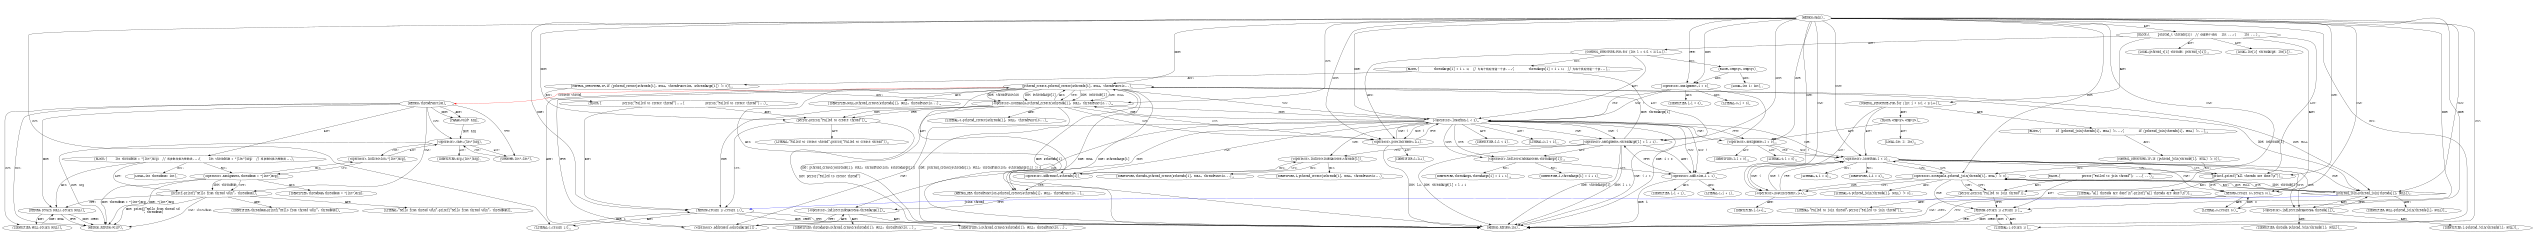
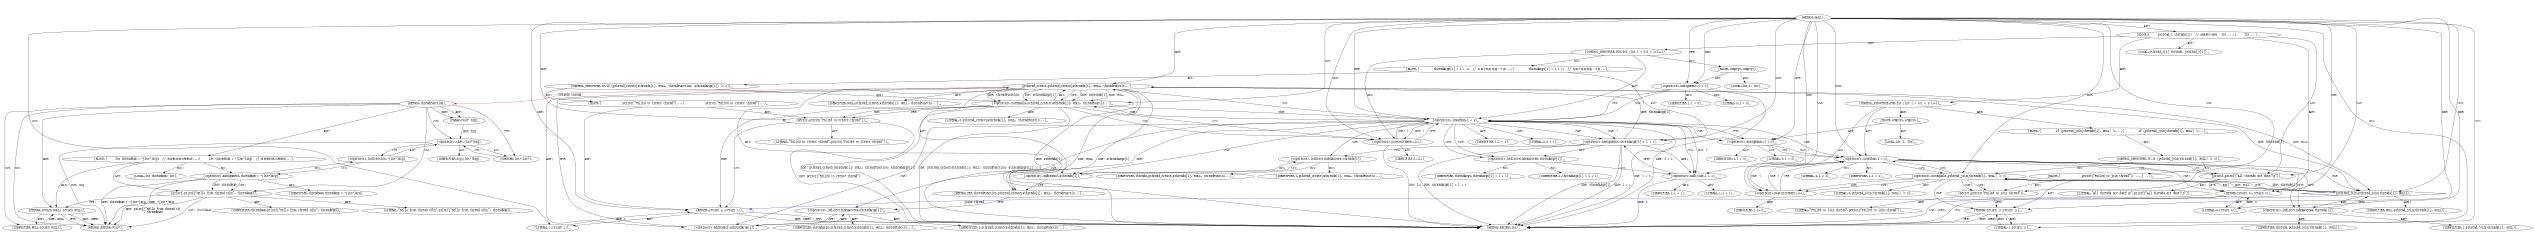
  digraph {
    fontname="Courier Prime"
    node [fontname="Courier Prime"]
    edge [fontname="Courier Prime"]
    n1 [label=<(METHOD,threadFunction)<SUB>6</SUB>>]
    n2 [label=<(PARAM,void* arg)<SUB>6</SUB>>]
    n3 [label=<(BLOCK,{     int threadNum = *(int*)arg;  // 将参数转换为整数类...,{     int threadNum = *(int*)arg;  // 将参数转换为整数类...)<SUB>6</SUB>>]
    n4 [label=<(&lt;operator&gt;.cast,(int*)arg)<SUB>7</SUB>>]
    n5 [label=<(UNKNOWN,int*,int*)<SUB>7</SUB>>]
    n6 [label=<(printf,printf(&quot;Hello from thread %d\n&quot;, threadNum))<SUB>8</SUB>>]
    n7 [label=<(RETURN,return NULL;,return NULL;)<SUB>9</SUB>>]
    n8 [label=<(IDENTIFIER,NULL,return NULL;)<SUB>9</SUB>>]
    n9 [label=<(METHOD_RETURN,void*)<SUB>6</SUB>>]
    n10 [label=<(LOCAL,int threadNum: int)<SUB>7</SUB>>]
    n11 [label=<(&lt;operator&gt;.assignment,threadNum = *(int*)arg)<SUB>7</SUB>>]
    n12 [label=<(&lt;operator&gt;.indirection,*(int*)arg)<SUB>7</SUB>>]
    n13 [label=<(IDENTIFIER,arg,(int*)arg)<SUB>7</SUB>>]
    n14 [label=<(LITERAL,&quot;Hello from thread %d\n&quot;,printf(&quot;Hello from thread %d\n&quot;, threadNum))<SUB>8</SUB>>]
    n15 [label=<(IDENTIFIER,threadNum,printf(&quot;Hello from thread %d\n&quot;, threadNum))<SUB>8</SUB>>]
    n16 [label=<(IDENTIFIER,threadNum,threadNum = *(int*)arg)<SUB>7</SUB>>]
    n17 [label=<(METHOD,main)<SUB>12</SUB>>]
    n18 [label=<(BLOCK,{     pthread_t threads[2];  // 创建两个线程     int ...,{     int ...)<SUB>12</SUB>>]
    n19 [label=<(&lt;operator&gt;.assignment,i = 0)<SUB>17</SUB>>]
    n20 [label=<(&lt;operator&gt;.lessThan,i &lt; 2)<SUB>17</SUB>>]
    n21 [label=<(&lt;operator&gt;.postIncrement,i++)<SUB>17</SUB>>]
    n22 [label=<(&lt;operator&gt;.assignment,threadArgs[i] = i + 1)<SUB>18</SUB>>]
    n23 [label=<(&lt;operator&gt;.addition,i + 1)<SUB>18</SUB>>]
    n24 [label=<(&lt;operator&gt;.notEquals,pthread_create(&amp;threads[i], NULL, threadFunctio...)<SUB>19</SUB>>]
    n25 [label=<(pthread_create,pthread_create(&amp;threads[i], NULL, threadFunctio...)<SUB>19</SUB>>]
    n26 [label=<(perror,perror(&quot;Failed to create thread&quot;))<SUB>20</SUB>>]
    n27 [label=<(RETURN,return 1;,return 1;)<SUB>21</SUB>>]
    n28 [label=<(LITERAL,1,return 1;)<SUB>21</SUB>>]
    n29 [label=<(&lt;operator&gt;.assignment,i = 0)<SUB>26</SUB>>]
    n30 [label=<(&lt;operator&gt;.lessThan,i &lt; 2)<SUB>26</SUB>>]
    n31 [label=<(&lt;operator&gt;.postIncrement,i++)<SUB>26</SUB>>]
    n32 [label=<(&lt;operator&gt;.notEquals,pthread_join(threads[i], NULL) != 0)<SUB>27</SUB>>]
    n33 [label=<(pthread_join,pthread_join(threads[i], NULL))<SUB>27</SUB>> shape=diamond]
    n34 [label=<(perror,perror(&quot;Failed to join thread&quot;))<SUB>28</SUB>>]
    n35 [label=<(RETURN,return 1;,return 1;)<SUB>29</SUB>>]
    n36 [label=<(LITERAL,1,return 1;)<SUB>29</SUB>>]
    n37 [label=<(printf,printf(&quot;All threads are done!\n&quot;))<SUB>33</SUB>>]
    n38 [label=<(RETURN,return 0;,return 0;)<SUB>34</SUB>>]
    n39 [label=<(LITERAL,0,return 0;)<SUB>34</SUB>>]
    n40 [label=<(METHOD_RETURN,int)<SUB>12</SUB>>]
    n41 [label=<(LOCAL,pthread_t[2] threads: pthread_t[2])<SUB>13</SUB>>]
-   n42 [label=<(LOCAL,int[2] threadArgs: int[2])<SUB>14</SUB>>]
    n43 [label=<(CONTROL_STRUCTURE,FOR,for (int i = 0;i &lt; 2;i++))<SUB>17</SUB>>]
    n44 [label=<(CONTROL_STRUCTURE,FOR,for (int i = 0;i &lt; 2;i++))<SUB>26</SUB>>]
    n45 [label=<(IDENTIFIER,i,i = 0)<SUB>17</SUB>>]
    n46 [label=<(LITERAL,0,i = 0)<SUB>17</SUB>>]
    n47 [label=<(IDENTIFIER,i,i &lt; 2)<SUB>17</SUB>>]
    n48 [label=<(LITERAL,2,i &lt; 2)<SUB>17</SUB>>]
    n49 [label=<(&lt;operator&gt;.indirectIndexAccess,threadArgs[i])<SUB>18</SUB>>]
    n50 [label=<(&lt;operator&gt;.addressOf,&amp;threads[i])<SUB>19</SUB>>]
    n51 [label=<(&lt;operator&gt;.indirectIndexAccess,threads[i])<SUB>19</SUB>>]
    n52 [label=<(METHOD_REF,threadFunction,pthread_create(&amp;threads[i], NULL, threadFunctio...)<SUB>19</SUB>>]
    n53 [label=<(&lt;operator&gt;.addressOf,&amp;threadArgs[i])<SUB>19</SUB>>]
    n54 [label=<(&lt;operator&gt;.indirectIndexAccess,threadArgs[i])<SUB>19</SUB>>]
    n55 [label=<(IDENTIFIER,i,i++)<SUB>17</SUB>>]
    n56 [label=<(IDENTIFIER,i,i + 1)<SUB>12</SUB>>]
    n57 [label=<(LITERAL,1,i + 1)<SUB>18</SUB>>]
    n58 [label=<(LITERAL,0,pthread_create(&amp;threads[i], NULL, threadFunctio...)<SUB>19</SUB>>]
    n59 [label=<(IDENTIFIER,NULL,pthread_create(&amp;threads[i], NULL, threadFunctio...)<SUB>19</SUB>>]
    n60 [label=<(LITERAL,&quot;Failed to create thread&quot;,perror(&quot;Failed to create thread&quot;))<SUB>20</SUB>>]
    n61 [label=<(IDENTIFIER,i,i = 0)<SUB>26</SUB>>]
    n62 [label=<(LITERAL,0,i = 0)<SUB>26</SUB>>]
    n63 [label=<(IDENTIFIER,i,i &lt; 2)<SUB>26</SUB>>]
    n64 [label=<(LITERAL,2,i &lt; 2)<SUB>26</SUB>>]
    n65 [label=<(&lt;operator&gt;.indirectIndexAccess,threads[i])<SUB>27</SUB>>]
    n66 [label=<(IDENTIFIER,i,i++)<SUB>26</SUB>>]
    n67 [label=<(LITERAL,0,pthread_join(threads[i], NULL) != 0)<SUB>27</SUB>>]
    n68 [label=<(IDENTIFIER,NULL,pthread_join(threads[i], NULL))<SUB>27</SUB>>]
    n69 [label=<(LITERAL,&quot;Failed to join thread&quot;,perror(&quot;Failed to join thread&quot;))<SUB>28</SUB>>]
    n70 [label=<(LITERAL,&quot;All threads are done!\n&quot;,printf(&quot;All threads are done!\n&quot;))<SUB>33</SUB>>]
    n71 [label=<(BLOCK,&lt;empty&gt;,&lt;empty&gt;)<SUB>17</SUB>>]
    n72 [label=<(BLOCK,{         threadArgs[i] = i + 1;  // 为每个线程传递一个参...,{         threadArgs[i] = i + 1;  // 为每个线程传递一个参...)<SUB>17</SUB>>]
    n73 [label=<(BLOCK,&lt;empty&gt;,&lt;empty&gt;)<SUB>26</SUB>>]
    n74 [label=<(BLOCK,{         if (pthread_join(threads[i], NULL) !=...,{         if (pthread_join(threads[i], NULL) !=...)<SUB>26</SUB>>]
    n75 [label=<(LOCAL,int i: int)<SUB>17</SUB>>]
    n76 [label=<(CONTROL_STRUCTURE,IF,if (pthread_create(&amp;threads[i], NULL, threadFunction, &amp;threadArgs[i]) != 0))<SUB>19</SUB>>]
    n77 [label=<(IDENTIFIER,threadArgs,threadArgs[i] = i + 1)<SUB>18</SUB>>]
    n78 [label=<(IDENTIFIER,i,threadArgs[i] = i + 1)<SUB>18</SUB>>]
    n79 [label=<(IDENTIFIER,threads,pthread_create(&amp;threads[i], NULL, threadFunctio...)<SUB>19</SUB>>]
    n80 [label=<(IDENTIFIER,i,pthread_create(&amp;threads[i], NULL, threadFunctio...)<SUB>19</SUB>>]
    n81 [label=<(IDENTIFIER,threadArgs,pthread_create(&amp;threads[i], NULL, threadFunctio...)<SUB>19</SUB>>]
    n82 [label=<(IDENTIFIER,i,pthread_create(&amp;threads[i], NULL, threadFunctio...)<SUB>19</SUB>>]
    n83 [label=<(BLOCK,{             perror(&quot;Failed to create thread&quot;)...,{             perror(&quot;Failed to create thread&quot;)...)<SUB>19</SUB>>]
    n84 [label=<(LOCAL,int i: int)<SUB>26</SUB>>]
    n85 [label=<(CONTROL_STRUCTURE,IF,if (pthread_join(threads[i], NULL) != 0))<SUB>27</SUB>>]
    n86 [label=<(IDENTIFIER,threads,pthread_join(threads[i], NULL))<SUB>27</SUB>>]
    n87 [label=<(IDENTIFIER,i,pthread_join(threads[i], NULL))<SUB>27</SUB>>]
    n88 [label=<(BLOCK,{             perror(&quot;Failed to join thread&quot;); ...,{ ...)<SUB>27</SUB>>]
    n1 -> n2 [label="AST: "]
    n1 -> n2 [label="DDG: "]
    n1 -> n3 [label="AST: "]
    n1 -> n4 [label="DDG: "]
    n1 -> n5 [label="CFG: "]
    n1 -> n6 [label="DDG: "]
    n1 -> n7 [label="DDG: "]
    n1 -> n8 [label="DDG: "]
    n1 -> n9 [label="AST: "]
    n2 -> n4 [label="DDG: arg"]
    n3 -> n6 [label="AST: "]
    n3 -> n7 [label="AST: "]
    n3 -> n10 [label="AST: "]
    n3 -> n11 [label="AST: "]
    n4 -> n5 [label="AST: "]
    n4 -> n9 [label="DDG: arg"]
    n4 -> n12 [label="CFG: "]
    n4 -> n13 [label="AST: "]
    n5 -> n4 [label="CFG: "]
    n6 -> n7 [label="CFG: "]
    n6 -> n9 [label="DDG: threadNum"]
    n6 -> n9 [label="DDG: printf(&quot;Hello from thread %d\n&quot;, threadNum)"]
    n6 -> n14 [label="AST: "]
    n6 -> n15 [label="AST: "]
    n7 -> n8 [label="AST: "]
    n7 -> n9 [label="CFG: "]
    n7 -> n9 [label="DDG: &lt;RET&gt;"]
    n8 -> n7 [label="DDG: NULL"]
    n11 -> n6 [label="CFG: "]
    n11 -> n6 [label="DDG: threadNum"]
    n11 -> n9 [label="DDG: *(int*)arg"]
    n11 -> n9 [label="DDG: threadNum = *(int*)arg"]
    n11 -> n12 [label="AST: "]
    n11 -> n16 [label="AST: "]
    n12 -> n4 [label="AST: "]
    n12 -> n11 [label="CFG: "]
    n17 -> n18 [label="AST: "]
    n17 -> n19 [label="CFG: "]
    n17 -> n19 [label="DDG: "]
    n17 -> n20 [label="DDG: "]
    n17 -> n21 [label="DDG: "]
    n17 -> n22 [label="DDG: "]
    n17 -> n23 [label="DDG: "]
    n17 -> n24 [label="DDG: "]
    n17 -> n25 [label="DDG: "]
    n17 -> n26 [label="DDG: "]
    n17 -> n27 [label="DDG: "]
    n17 -> n28 [label="DDG: "]
    n17 -> n29 [label="DDG: "]
    n17 -> n30 [label="DDG: "]
    n17 -> n31 [label="DDG: "]
    n17 -> n32 [label="DDG: "]
    n17 -> n33 [label="DDG: "]
    n17 -> n34 [label="DDG: "]
    n17 -> n35 [label="DDG: "]
    n17 -> n36 [label="DDG: "]
    n17 -> n37 [label="DDG: "]
    n17 -> n38 [label="DDG: "]
    n17 -> n39 [label="DDG: "]
    n17 -> n40 [label="AST: "]
    n18 -> n37 [label="AST: "]
    n18 -> n38 [label="AST: "]
    n18 -> n41 [label="AST: "]
-   n18 -> n42 [label="AST: "]
    n18 -> n43 [label="AST: "]
    n18 -> n44 [label="AST: "]
    n19 -> n20 [label="CFG: "]
    n19 -> n20 [label="DDG: i"]
    n19 -> n40 [label="DDG: i = 0"]
    n19 -> n45 [label="AST: "]
    n19 -> n46 [label="AST: "]
    n20 -> n21 [label="DDG: i"]
    n20 -> n22 [label="DDG: i"]
    n20 -> n22 [label="CDG: "]
    n20 -> n23 [label="DDG: i"]
    n20 -> n23 [label="CDG: "]
    n20 -> n24 [label="CDG: "]
    n20 -> n25 [label="CDG: "]
    n20 -> n29 [label="CFG: "]
    n20 -> n29 [label="CDG: "]
    n20 -> n30 [label="CDG: "]
    n20 -> n40 [label="DDG: i &lt; 2"]
    n20 -> n47 [label="AST: "]
    n20 -> n48 [label="AST: "]
    n20 -> n49 [label="CFG: "]
    n20 -> n49 [label="CDG: "]
    n20 -> n50 [label="CDG: "]
    n20 -> n51 [label="CDG: "]
    n20 -> n52 [label="CDG: "]
    n20 -> n53 [label="CDG: "]
    n20 -> n54 [label="CDG: "]
    n21 -> n20 [label="CFG: "]
    n21 -> n20 [label="DDG: i"]
    n21 -> n40 [label="DDG: i++"]
    n21 -> n55 [label="AST: "]
    n22 -> n23 [label="AST: "]
    n22 -> n25 [label="DDG: threadArgs[i]"]
    n22 -> n40 [label="DDG: threadArgs[i]"]
    n22 -> n40 [label="DDG: i + 1"]
    n22 -> n40 [label="DDG: threadArgs[i] = i + 1"]
    n22 -> n49 [label="AST: "]
    n22 -> n51 [label="CFG: "]
    n23 -> n22 [label="CFG: "]
    n23 -> n40 [label="DDG: i"]
    n23 -> n56 [label="AST: "]
    n23 -> n57 [label="AST: "]
    n24 -> n20 [label="CDG: "]
    n24 -> n21 [label="CFG: "]
    n24 -> n21 [label="CDG: "]
    n24 -> n25 [label="AST: "]
    n24 -> n26 [label="CFG: "]
    n24 -> n26 [label="CDG: "]
    n24 -> n27 [label="CDG: "]
    n24 -> n40 [label="DDG: pthread_create(&amp;threads[i], NULL, threadFunction, &amp;threadArgs[i])"]
    n24 -> n40 [label="DDG: pthread_create(&amp;threads[i], NULL, threadFunction, &amp;threadArgs[i]) != 0"]
    n24 -> n58 [label="AST: "]
    n25 -> n1 [color=red label="creates thread"]
    n25 -> n24 [label="CFG: "]
    n25 -> n24 [label="DDG: &amp;threads[i]"]
    n25 -> n24 [label="DDG: NULL"]
    n25 -> n24 [label="DDG: threadFunction"]
    n25 -> n24 [label="DDG: &amp;threadArgs[i]"]
    n25 -> n33 [label="DDG: &amp;threads[i]"]
    n25 -> n33 [label="DDG: NULL"]
    n25 -> n40 [label="DDG: &amp;threads[i]"]
    n25 -> n40 [label="DDG: NULL"]
    n25 -> n40 [label="DDG: &amp;threadArgs[i]"]
    n25 -> n50 [label="AST: "]
    n25 -> n52 [label="AST: "]
    n25 -> n53 [label="AST: "]
    n25 -> n59 [label="AST: "]
    n26 -> n27 [label="CFG: "]
    n26 -> n40 [label="DDG: perror(&quot;Failed to create thread&quot;)"]
    n26 -> n60 [label="AST: "]
    n27 -> n28 [label="AST: "]
    n27 -> n40 [label="CFG: "]
    n27 -> n40 [label="DDG: &lt;RET&gt;"]
    n28 -> n27 [label="DDG: 1"]
    n29 -> n30 [label="CFG: "]
    n29 -> n30 [label="DDG: i"]
    n29 -> n61 [label="AST: "]
    n29 -> n62 [label="AST: "]
    n30 -> n31 [label="DDG: i"]
    n30 -> n32 [label="CDG: "]
    n30 -> n33 [label="CDG: "]
    n30 -> n37 [label="CFG: "]
    n30 -> n37 [label="CDG: "]
    n30 -> n38 [label="CDG: "]
    n30 -> n63 [label="AST: "]
    n30 -> n64 [label="AST: "]
    n30 -> n65 [label="CFG: "]
    n30 -> n65 [label="CDG: "]
    n31 -> n30 [label="CFG: "]
    n31 -> n30 [label="DDG: i"]
    n31 -> n66 [label="AST: "]
    n32 -> n30 [label="CDG: "]
    n32 -> n31 [label="CFG: "]
    n32 -> n31 [label="CDG: "]
    n32 -> n33 [label="AST: "]
    n32 -> n34 [label="CFG: "]
    n32 -> n34 [label="CDG: "]
    n32 -> n35 [label="CDG: "]
    n32 -> n67 [label="AST: "]
    n33 -> n27 [color=blue label="joins thread"]
    n33 -> n32 [label="CFG: "]
    n33 -> n32 [label="DDG: threads[i]"]
    n33 -> n32 [label="DDG: NULL"]
    n33 -> n65 [label="AST: "]
    n33 -> n68 [label="AST: "]
    n34 -> n35 [label="CFG: "]
    n34 -> n69 [label="AST: "]
    n35 -> n36 [label="AST: "]
    n35 -> n40 [label="CFG: "]
    n35 -> n40 [label="DDG: &lt;RET&gt;"]
    n36 -> n35 [label="DDG: 1"]
    n37 -> n38 [label="CFG: "]
    n37 -> n70 [label="AST: "]
    n38 -> n39 [label="AST: "]
    n38 -> n40 [label="CFG: "]
    n38 -> n40 [label="DDG: &lt;RET&gt;"]
    n39 -> n38 [label="DDG: 0"]
    n43 -> n20 [label="AST: "]
    n43 -> n21 [label="AST: "]
    n43 -> n71 [label="AST: "]
    n43 -> n72 [label="AST: "]
    n44 -> n30 [label="AST: "]
    n44 -> n31 [label="AST: "]
    n44 -> n73 [label="AST: "]
    n44 -> n74 [label="AST: "]
    n49 -> n23 [label="CFG: "]
    n49 -> n77 [label="AST: "]
    n49 -> n78 [label="AST: "]
    n50 -> n51 [label="AST: "]
    n50 -> n52 [label="CFG: "]
    n51 -> n50 [label="CFG: "]
    n51 -> n79 [label="AST: "]
    n51 -> n80 [label="AST: "]
    n52 -> n54 [label="CFG: "]
    n53 -> n25 [label="CFG: "]
    n53 -> n54 [label="AST: "]
    n54 -> n53 [label="CFG: "]
    n54 -> n81 [label="AST: "]
    n54 -> n82 [label="AST: "]
    n65 -> n33 [label="CFG: "]
    n65 -> n86 [label="AST: "]
    n65 -> n87 [label="AST: "]
    n71 -> n19 [label="AST: "]
    n71 -> n75 [label="AST: "]
    n72 -> n22 [label="AST: "]
    n72 -> n76 [label="AST: "]
    n73 -> n29 [label="AST: "]
    n73 -> n84 [label="AST: "]
    n74 -> n85 [label="AST: "]
    n76 -> n24 [label="AST: "]
    n76 -> n83 [label="AST: "]
    n83 -> n26 [label="AST: "]
    n83 -> n27 [label="AST: "]
    n85 -> n32 [label="AST: "]
    n85 -> n88 [label="AST: "]
    n88 -> n34 [label="AST: "]
    n88 -> n35 [label="AST: "]
  }
